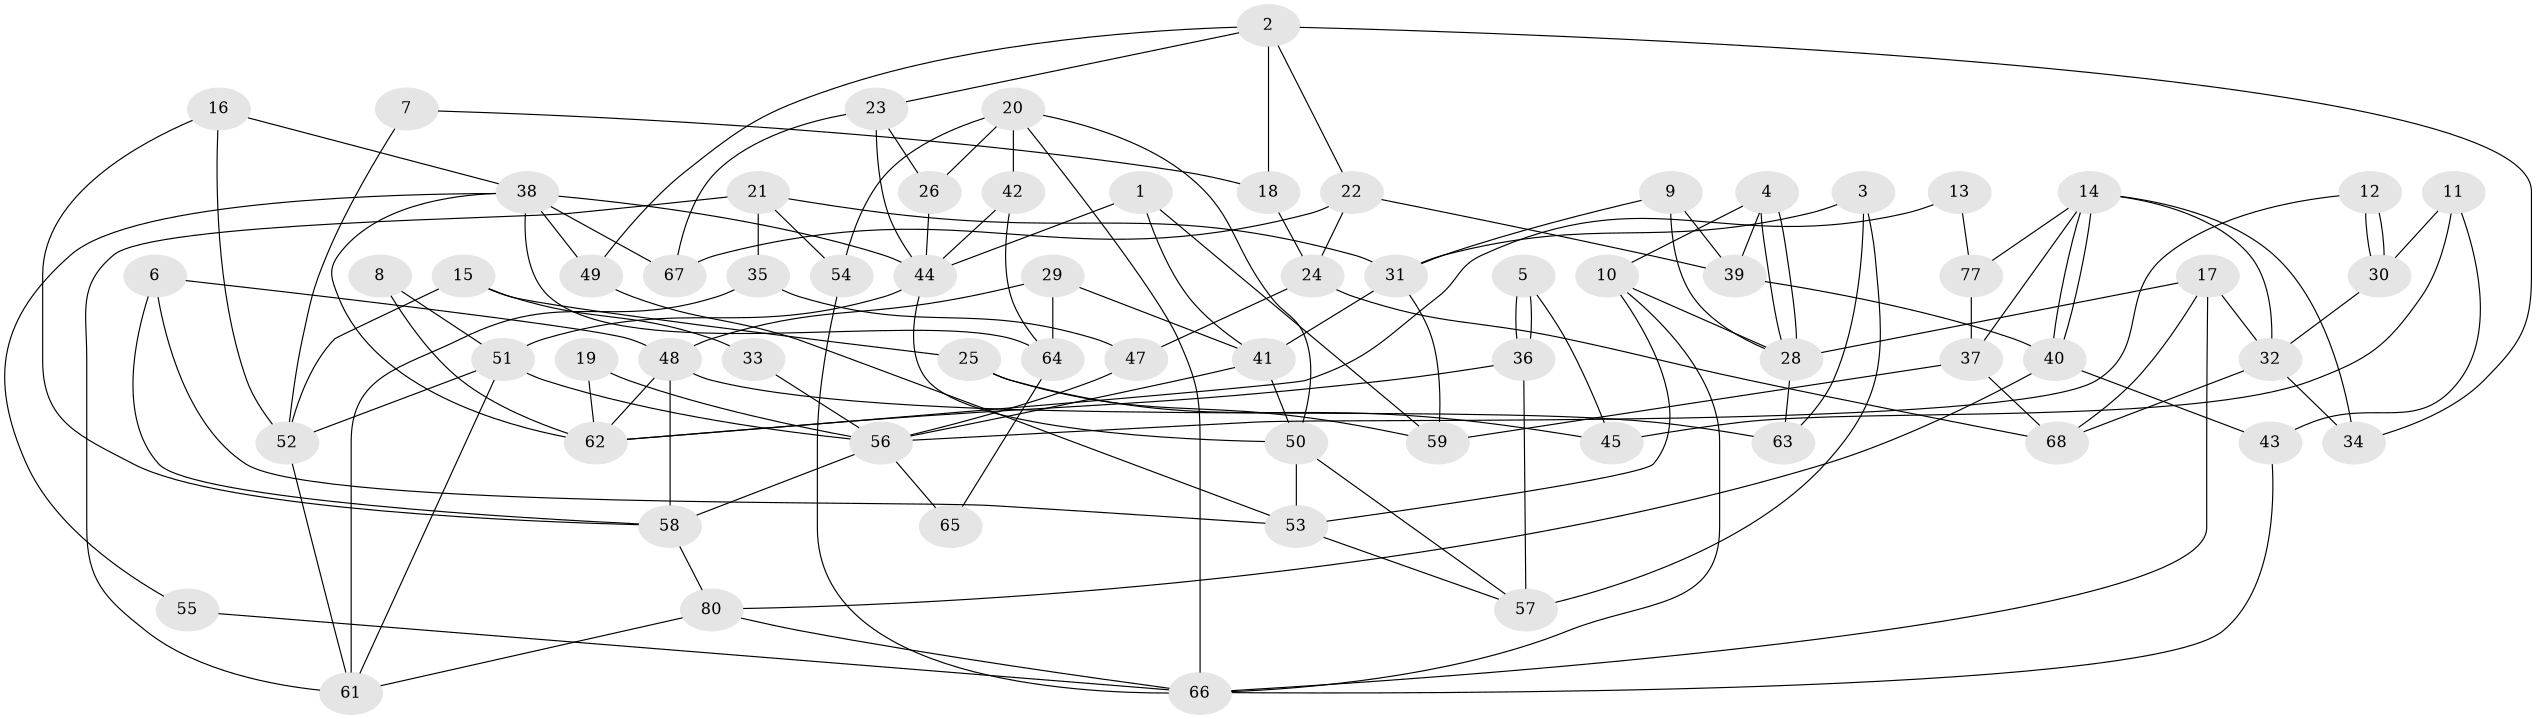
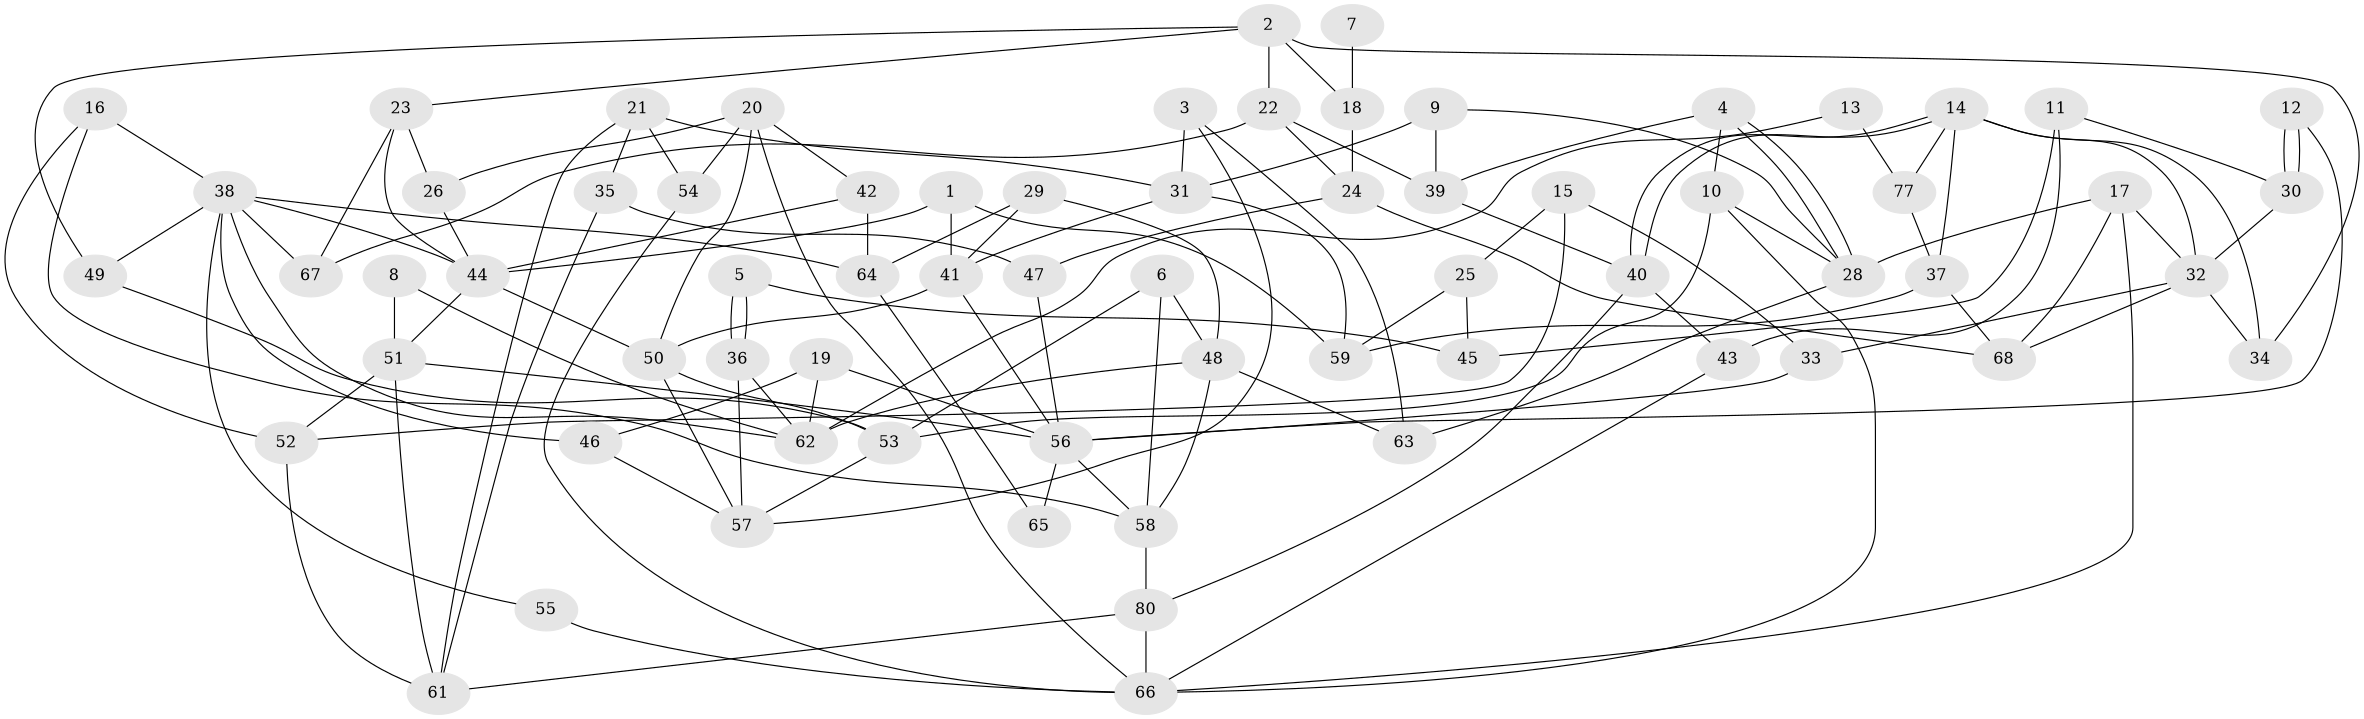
  graph {
    node [color=gray90 style=filled]
    1
    41
    44
    59
    56
    50
    51
    2
    18
    22
    23
    34
    49
    24
    39
    67
    26
    53
    3
    31
    57
    63
    4
    10
    28
    66
    40
    5
    36
    45
    62
    6
    48
    58
    n35 [label=80]
    7
    52
    61
    8
    9
    11
    30
    43
    32
    12
    65
    13
    n48 [label=77]
    37
    14
    33
    68
    15
    25
    16
    38
+   46
    64
    55
    17
    47
    19
    20
    42
    54
    21
    35
    29
    1 -- 41
    1 -- 44
    1 -- 59
    41 -- 56
    41 -- 50
    44 -- 50
    44 -- 51
    56 -- 58
    56 -- 65
    50 -- 53
    50 -- 57
    51 -- 56
    51 -- 52
    51 -- 61
    2 -- 18
    2 -- 22
    2 -- 23
    2 -- 34
    2 -- 49
    18 -- 24
    22 -- 24
    22 -- 39
    22 -- 67
    23 -- 44
    23 -- 67
    23 -- 26
    49 -- 53
    24 -- 68
    24 -- 47
    39 -- 40
    26 -- 44
    53 -- 57
    3 -- 31
    3 -- 57
    3 -- 63
    31 -- 41
    31 -- 59
    4 -- 39
    4 -- 10
    4 -- 28
    4 -- 28
    10 -- 53
    10 -- 28
    10 -- 66
    28 -- 63
    40 -- n35
    40 -- 43
    5 -- 36
    5 -- 36
    5 -- 45
    36 -- 57
    36 -- 62
    6 -- 53
    6 -- 48
    6 -- 58
    48 -- 63
    48 -- 62
    48 -- 58
    58 -- n35
    n35 -- 66
    n35 -- 61
    7 -- 18
-   7 -- 52
    52 -- 61
    8 -- 51
    8 -- 62
    9 -- 39
    9 -- 31
    9 -- 28
    11 -- 45
    11 -- 30
    11 -- 43
    30 -- 32
    43 -- 66
    32 -- 34
+   32 -- 33
    32 -- 68
    12 -- 56
    12 -- 30
    12 -- 30
    13 -- 62
    13 -- n48
    n48 -- 37
    37 -- 59
    37 -- 68
    14 -- 34
    14 -- 40
    14 -- 40
    14 -- 32
    14 -- n48
    14 -- 37
    33 -- 56
    15 -- 52
    15 -- 33
    15 -- 25
    25 -- 59
    25 -- 45
    16 -- 58
    16 -- 52
    16 -- 38
    38 -- 44
    38 -- 49
    38 -- 67
    38 -- 62
+   38 -- 46
    38 -- 64
    38 -- 55
+   46 -- 57
    64 -- 65
    55 -- 66
    17 -- 28
    17 -- 66
    17 -- 32
    17 -- 68
    47 -- 56
    19 -- 56
    19 -- 62
+   19 -- 46
    20 -- 50
    20 -- 26
    20 -- 66
    20 -- 42
    20 -- 54
    42 -- 44
    42 -- 64
    54 -- 66
    21 -- 31
    21 -- 61
    21 -- 54
    21 -- 35
    35 -- 61
    35 -- 47
    29 -- 41
    29 -- 48
    29 -- 64
  }
